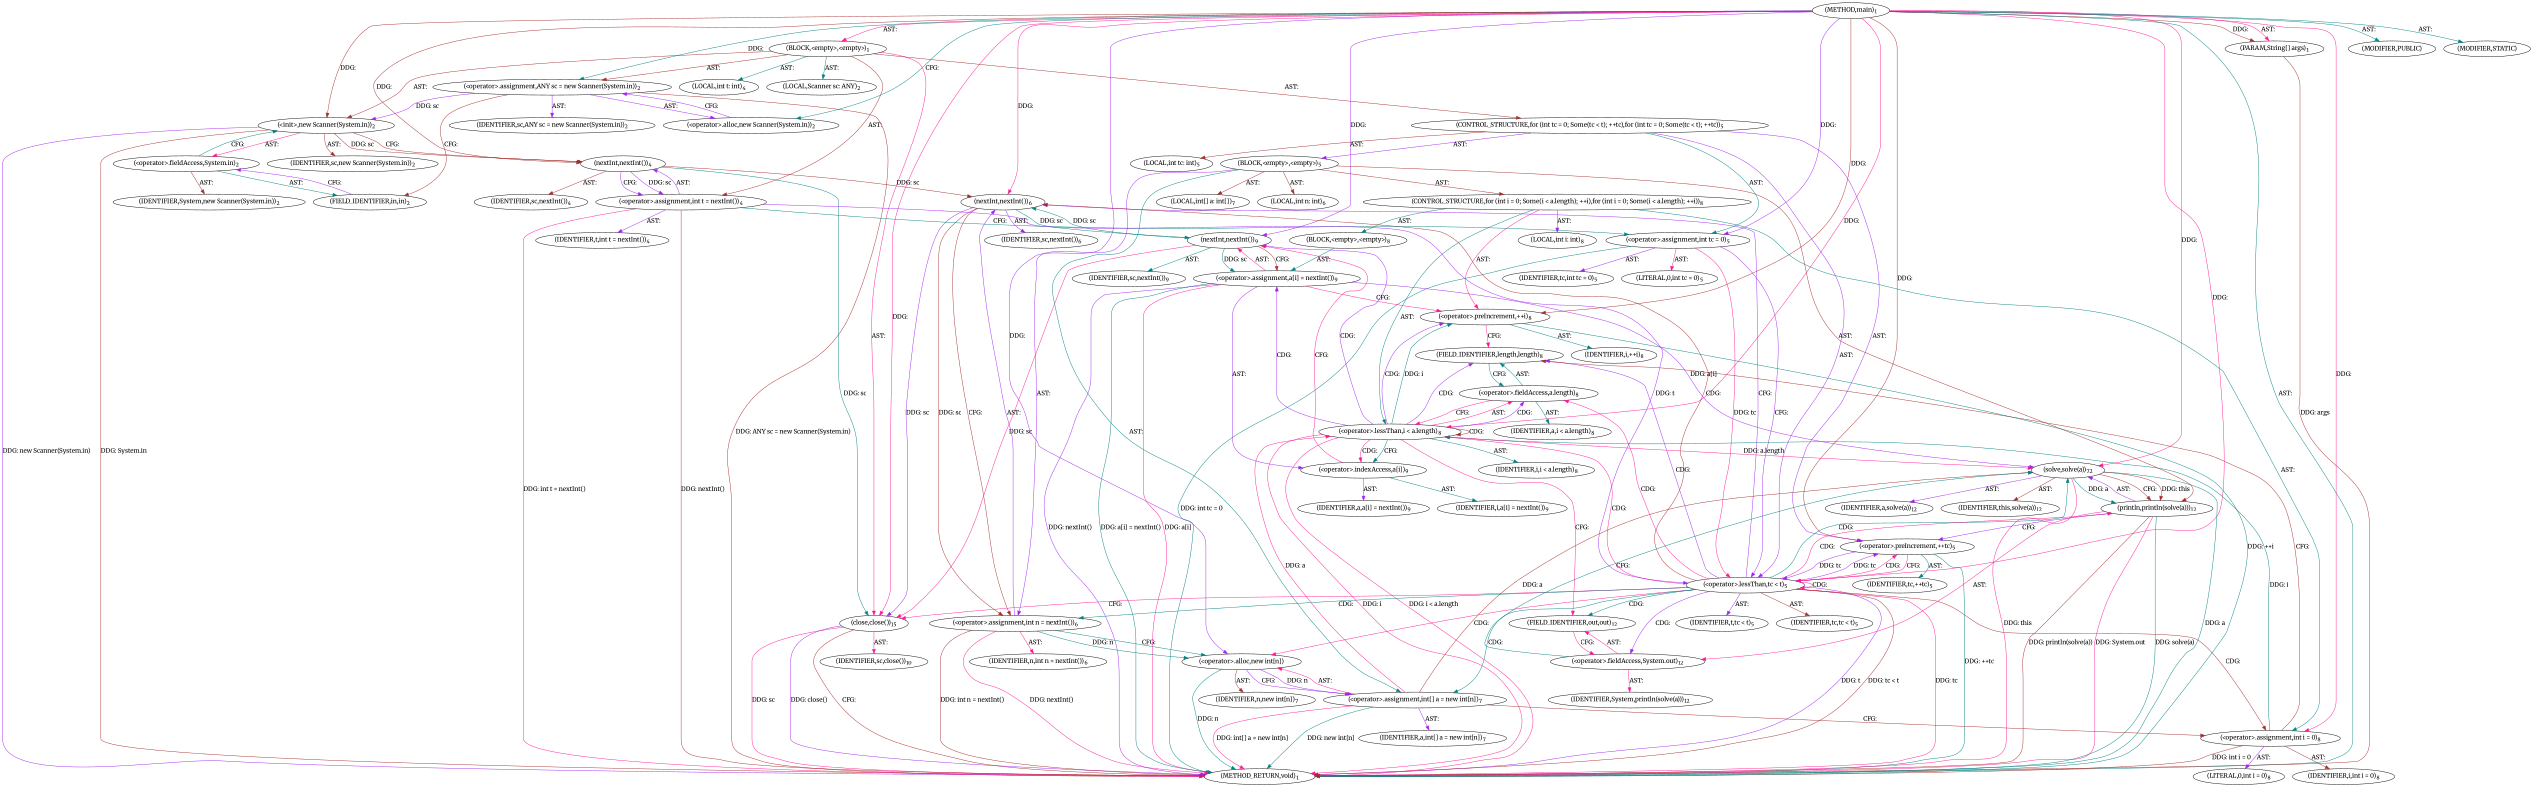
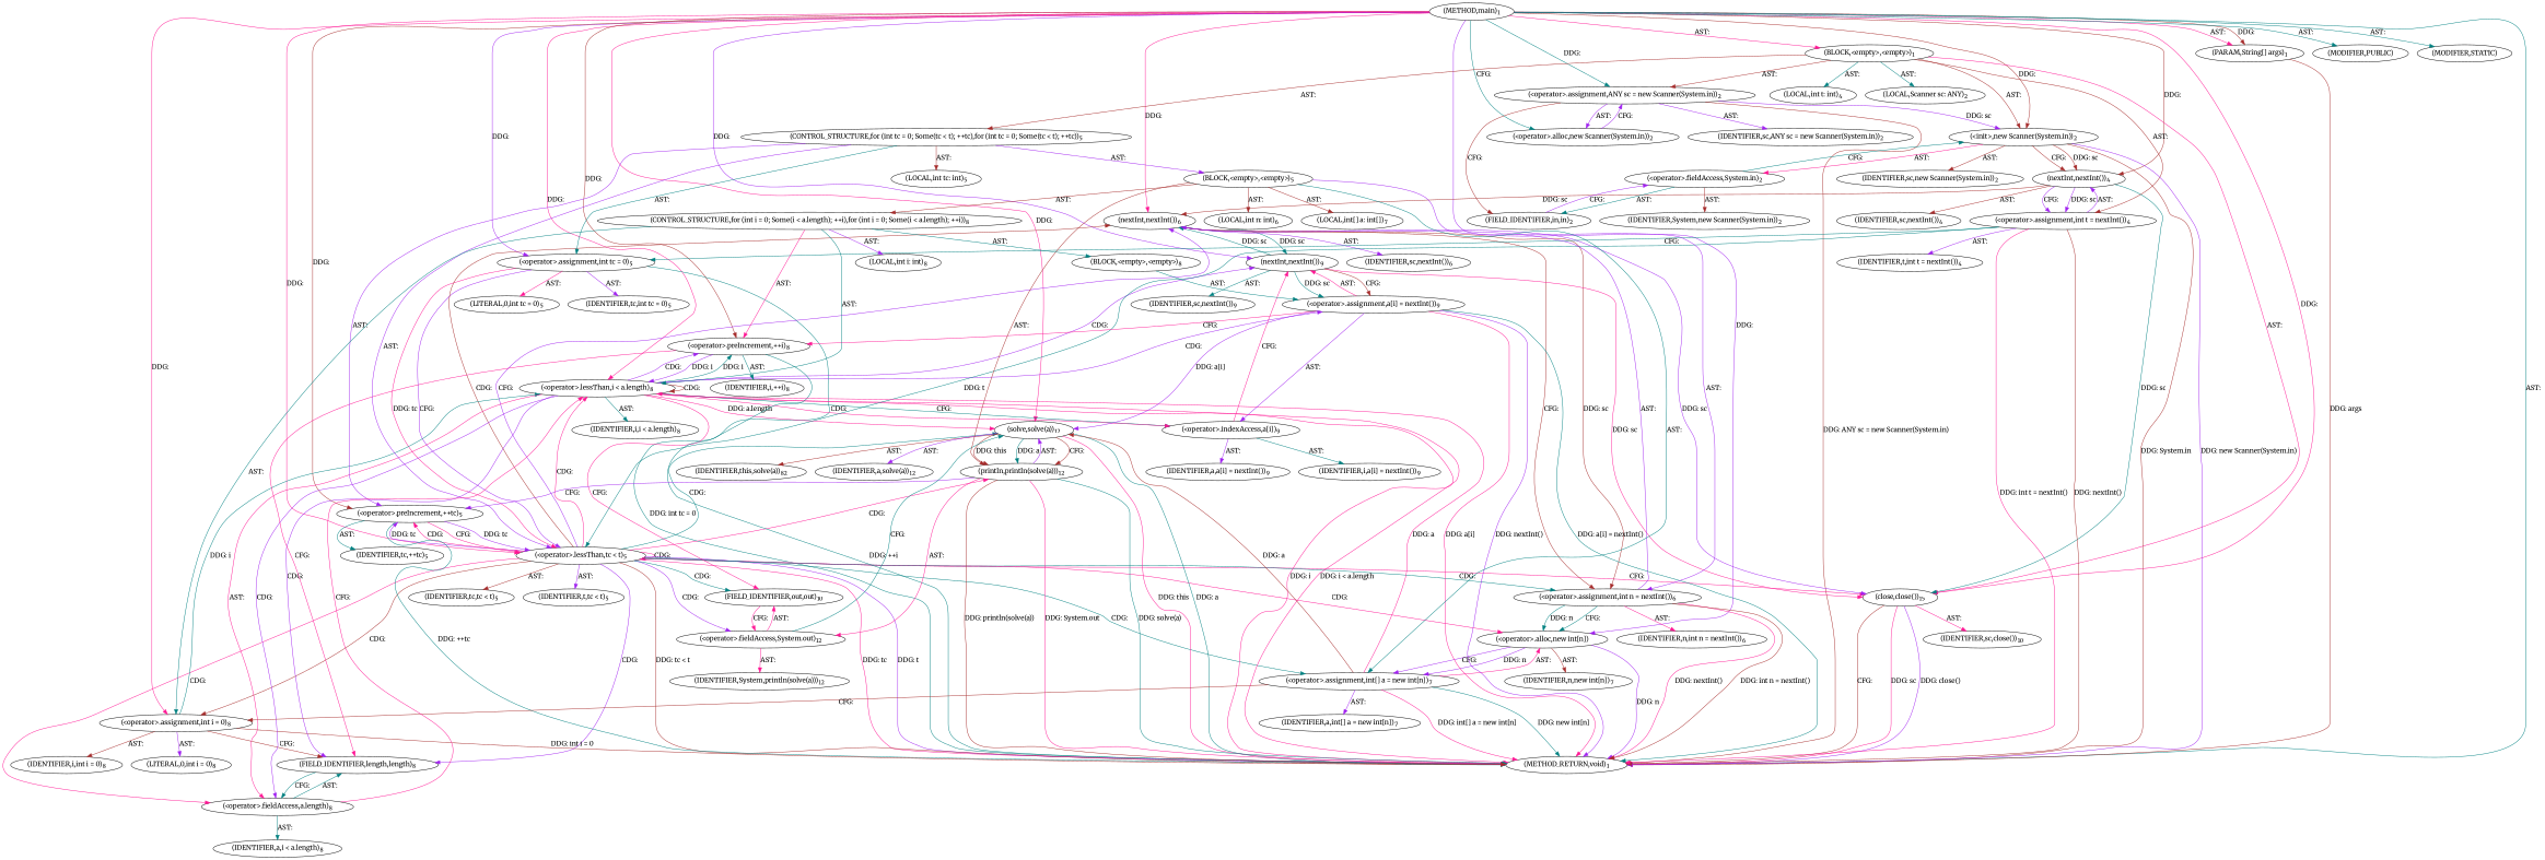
  digraph {
    fontname=Merriweather
    node [fontname=Merriweather]
    edge [color=deeppink fontname=Merriweather]
    n1 [label=<(METHOD,main)<SUB>1</SUB>>]
    n2 [label=<(PARAM,String[] args)<SUB>1</SUB>>]
    n3 [label=<(BLOCK,&lt;empty&gt;,&lt;empty&gt;)<SUB>1</SUB>>]
    n4 [label=<(&lt;operator&gt;.assignment,ANY sc = new Scanner(System.in))<SUB>2</SUB>>]
    n5 [label=<(&lt;operator&gt;.alloc,new Scanner(System.in))<SUB>2</SUB>>]
    n6 [label=<(&lt;init&gt;,new Scanner(System.in))<SUB>2</SUB>>]
    n7 [label=<(nextInt,nextInt())<SUB>4</SUB>>]
    n8 [label=<(&lt;operator&gt;.assignment,int tc = 0)<SUB>5</SUB>>]
    n9 [label=<(&lt;operator&gt;.lessThan,tc &lt; t)<SUB>5</SUB>>]
    n10 [label=<(&lt;operator&gt;.preIncrement,++tc)<SUB>5</SUB>>]
    n11 [label=<(nextInt,nextInt())<SUB>6</SUB>>]
    n12 [label=<(&lt;operator&gt;.alloc,new int[n])>]
    n13 [label=<(&lt;operator&gt;.assignment,int i = 0)<SUB>8</SUB>>]
    n14 [label=<(&lt;operator&gt;.lessThan,i &lt; a.length)<SUB>8</SUB>>]
    n15 [label=<(&lt;operator&gt;.preIncrement,++i)<SUB>8</SUB>>]
    n16 [label=<(nextInt,nextInt())<SUB>9</SUB>>]
-   n17 [label=<(solve,solve(a))<SUB>72</SUB>>]
+   n17 [label=<(solve,solve(a))<SUB>12</SUB>>]
    n18 [label=<(close,close())<SUB>15</SUB>>]
    n19 [label=<(MODIFIER,PUBLIC)>]
    n20 [label=<(MODIFIER,STATIC)>]
    n21 [label=<(METHOD_RETURN,void)<SUB>1</SUB>>]
    n22 [label=<(LOCAL,Scanner sc: ANY)<SUB>2</SUB>>]
    n23 [label=<(LOCAL,int t: int)<SUB>4</SUB>>]
    n24 [label=<(&lt;operator&gt;.assignment,int t = nextInt())<SUB>4</SUB>>]
    n25 [label=<(CONTROL_STRUCTURE,for (int tc = 0; Some(tc &lt; t); ++tc),for (int tc = 0; Some(tc &lt; t); ++tc))<SUB>5</SUB>>]
    n26 [label=<(IDENTIFIER,sc,ANY sc = new Scanner(System.in))<SUB>2</SUB>>]
    n27 [label=<(FIELD_IDENTIFIER,in,in)<SUB>2</SUB>>]
    n28 [label=<(IDENTIFIER,sc,new Scanner(System.in))<SUB>2</SUB>>]
    n29 [label=<(&lt;operator&gt;.fieldAccess,System.in)<SUB>2</SUB>>]
    n30 [label=<(IDENTIFIER,sc,nextInt())<SUB>4</SUB>>]
    n31 [label=<(IDENTIFIER,tc,int tc = 0)<SUB>5</SUB>>]
    n32 [label=<(LITERAL,0,int tc = 0)<SUB>5</SUB>>]
    n33 [label=<(IDENTIFIER,tc,tc &lt; t)<SUB>5</SUB>>]
    n34 [label=<(IDENTIFIER,t,tc &lt; t)<SUB>5</SUB>>]
    n35 [label=<(&lt;operator&gt;.assignment,int n = nextInt())<SUB>6</SUB>>]
    n36 [label=<(&lt;operator&gt;.assignment,int[] a = new int[n])<SUB>7</SUB>>]
    n37 [label=<(&lt;operator&gt;.fieldAccess,a.length)<SUB>8</SUB>>]
    n38 [label=<(FIELD_IDENTIFIER,length,length)<SUB>8</SUB>>]
    n39 [label=<(println,println(solve(a)))<SUB>12</SUB>>]
    n40 [label=<(&lt;operator&gt;.fieldAccess,System.out)<SUB>12</SUB>>]
-   n41 [label=<(FIELD_IDENTIFIER,out,out)<SUB>12</SUB>>]
+   n41 [label=<(FIELD_IDENTIFIER,out,out)<SUB>10</SUB>>]
    n42 [label=<(IDENTIFIER,tc,++tc)<SUB>5</SUB>>]
    n43 [label=<(IDENTIFIER,sc,nextInt())<SUB>6</SUB>>]
    n44 [label=<(IDENTIFIER,n,new int[n])<SUB>7</SUB>>]
    n45 [label=<(IDENTIFIER,i,int i = 0)<SUB>8</SUB>>]
    n46 [label=<(LITERAL,0,int i = 0)<SUB>8</SUB>>]
    n47 [label=<(IDENTIFIER,i,i &lt; a.length)<SUB>8</SUB>>]
    n48 [label=<(&lt;operator&gt;.assignment,a[i] = nextInt())<SUB>9</SUB>>]
    n49 [label=<(&lt;operator&gt;.indexAccess,a[i])<SUB>9</SUB>>]
    n50 [label=<(IDENTIFIER,i,++i)<SUB>8</SUB>>]
    n51 [label=<(IDENTIFIER,sc,nextInt())<SUB>9</SUB>>]
-   n52 [label=<(IDENTIFIER,this,solve(a))<SUB>12</SUB>>]
+   n52 [label=<(IDENTIFIER,this,solve(a))<SUB>82</SUB>>]
    n53 [label=<(IDENTIFIER,a,solve(a))<SUB>12</SUB>>]
    n54 [label=<(IDENTIFIER,sc,close())<SUB>10</SUB>>]
    n55 [label=<(IDENTIFIER,t,int t = nextInt())<SUB>4</SUB>>]
    n56 [label=<(LOCAL,int tc: int)<SUB>5</SUB>>]
    n57 [label=<(BLOCK,&lt;empty&gt;,&lt;empty&gt;)<SUB>5</SUB>>]
    n58 [label=<(IDENTIFIER,System,new Scanner(System.in))<SUB>2</SUB>>]
    n59 [label=<(LOCAL,int n: int)<SUB>6</SUB>>]
    n60 [label=<(LOCAL,int[] a: int[])<SUB>7</SUB>>]
    n61 [label=<(CONTROL_STRUCTURE,for (int i = 0; Some(i &lt; a.length); ++i),for (int i = 0; Some(i &lt; a.length); ++i))<SUB>8</SUB>>]
    n62 [label=<(IDENTIFIER,n,int n = nextInt())<SUB>6</SUB>>]
    n63 [label=<(IDENTIFIER,a,int[] a = new int[n])<SUB>7</SUB>>]
    n64 [label=<(IDENTIFIER,a,i &lt; a.length)<SUB>8</SUB>>]
    n65 [label=<(IDENTIFIER,System,println(solve(a)))<SUB>12</SUB>>]
    n66 [label=<(LOCAL,int i: int)<SUB>8</SUB>>]
    n67 [label=<(BLOCK,&lt;empty&gt;,&lt;empty&gt;)<SUB>8</SUB>>]
    n68 [label=<(IDENTIFIER,a,a[i] = nextInt())<SUB>9</SUB>>]
    n69 [label=<(IDENTIFIER,i,a[i] = nextInt())<SUB>9</SUB>>]
    n1 -> n2 [label="AST: "]
    n1 -> n2 [color=brown label="DDG: "]
    n1 -> n3 [label="AST: "]
    n1 -> n4 [color=teal label="DDG: "]
    n1 -> n5 [color=teal label="CFG: "]
    n1 -> n6 [color=brown label="DDG: "]
    n1 -> n7 [color=brown label="DDG: "]
    n1 -> n8 [color=purple label="DDG: "]
    n1 -> n9 [label="DDG: "]
    n1 -> n10 [color=brown label="DDG: "]
    n1 -> n11 [label="DDG: "]
    n1 -> n12 [color=purple label="DDG: "]
    n1 -> n13 [label="DDG: "]
    n1 -> n14 [label="DDG: "]
    n1 -> n15 [color=brown label="DDG: "]
    n1 -> n16 [color=purple label="DDG: "]
    n1 -> n17 [label="DDG: "]
    n1 -> n18 [label="DDG: "]
    n1 -> n19 [color=teal label="AST: "]
    n1 -> n20 [color=teal label="AST: "]
    n1 -> n21 [color=teal label="AST: "]
    n2 -> n21 [color=brown label="DDG: args"]
    n3 -> n4 [color=brown label="AST: "]
    n3 -> n6 [color=brown label="AST: "]
    n3 -> n18 [label="AST: "]
    n3 -> n22 [color=teal label="AST: "]
    n3 -> n23 [color=teal label="AST: "]
    n3 -> n24 [color=brown label="AST: "]
    n3 -> n25 [color=brown label="AST: "]
    n4 -> n5 [color=purple label="AST: "]
    n4 -> n6 [color=purple label="DDG: sc"]
    n4 -> n21 [color=brown label="DDG: ANY sc = new Scanner(System.in)"]
    n4 -> n26 [color=purple label="AST: "]
    n4 -> n27 [color=brown label="CFG: "]
    n5 -> n4 [color=purple label="CFG: "]
    n6 -> n7 [color=brown label="CFG: "]
    n6 -> n7 [color=brown label="DDG: sc"]
    n6 -> n21 [color=brown label="DDG: System.in"]
    n6 -> n21 [color=purple label="DDG: new Scanner(System.in)"]
    n6 -> n28 [color=brown label="AST: "]
    n6 -> n29 [label="AST: "]
    n7 -> n11 [color=brown label="DDG: sc"]
    n7 -> n18 [color=teal label="DDG: sc"]
    n7 -> n24 [color=purple label="CFG: "]
    n7 -> n24 [color=purple label="DDG: sc"]
    n7 -> n30 [color=brown label="AST: "]
    n8 -> n9 [color=purple label="CFG: "]
    n8 -> n9 [label="DDG: tc"]
    n8 -> n21 [color=teal label="DDG: int tc = 0"]
    n8 -> n31 [color=purple label="AST: "]
    n8 -> n32 [label="AST: "]
    n9 -> n9 [label="CDG: "]
    n9 -> n10 [color=purple label="DDG: tc"]
    n9 -> n10 [label="CDG: "]
    n9 -> n11 [color=purple label="CFG: "]
    n9 -> n11 [color=brown label="CDG: "]
    n9 -> n12 [label="CDG: "]
    n9 -> n13 [color=brown label="CDG: "]
    n9 -> n14 [label="CDG: "]
    n9 -> n17 [color=teal label="CDG: "]
    n9 -> n18 [label="CFG: "]
    n9 -> n21 [label="DDG: tc"]
    n9 -> n21 [color=purple label="DDG: t"]
    n9 -> n21 [color=brown label="DDG: tc &lt; t"]
    n9 -> n33 [color=brown label="AST: "]
    n9 -> n34 [color=purple label="AST: "]
    n9 -> n35 [color=teal label="CDG: "]
    n9 -> n36 [color=teal label="CDG: "]
    n9 -> n37 [label="CDG: "]
    n9 -> n38 [color=purple label="CDG: "]
    n9 -> n39 [label="CDG: "]
    n9 -> n40 [color=purple label="CDG: "]
    n9 -> n41 [color=teal label="CDG: "]
    n10 -> n9 [label="CFG: "]
    n10 -> n9 [color=purple label="DDG: tc"]
    n10 -> n21 [color=teal label="DDG: ++tc"]
    n10 -> n42 [color=teal label="AST: "]
    n11 -> n16 [color=teal label="DDG: sc"]
    n11 -> n18 [color=purple label="DDG: sc"]
    n11 -> n35 [color=brown label="CFG: "]
    n11 -> n35 [color=brown label="DDG: sc"]
    n11 -> n43 [color=purple label="AST: "]
-   n12 -> n21 [color=teal label="DDG: n"]
+   n12 -> n21 [color=purple label="DDG: n"]
    n12 -> n36 [color=purple label="CFG: "]
    n12 -> n36 [color=purple label="DDG: n"]
    n12 -> n44 [color=brown label="AST: "]
    n13 -> n14 [color=teal label="DDG: i"]
    n13 -> n21 [color=brown label="DDG: int i = 0"]
    n13 -> n38 [color=brown label="CFG: "]
    n13 -> n45 [color=brown label="AST: "]
    n13 -> n46 [color=purple label="AST: "]
    n14 -> n14 [color=brown label="CDG: "]
    n14 -> n15 [color=teal label="DDG: i"]
    n14 -> n15 [color=purple label="CDG: "]
    n14 -> n16 [color=purple label="CDG: "]
    n14 -> n17 [label="DDG: a.length"]
    n14 -> n21 [label="DDG: i"]
    n14 -> n21 [label="DDG: i &lt; a.length"]
    n14 -> n37 [label="AST: "]
    n14 -> n37 [color=purple label="CDG: "]
    n14 -> n38 [color=purple label="CDG: "]
    n14 -> n41 [label="CFG: "]
    n14 -> n47 [color=teal label="AST: "]
    n14 -> n48 [color=purple label="CDG: "]
    n14 -> n49 [color=teal label="CFG: "]
    n14 -> n49 [label="CDG: "]
+   n15 -> n14 [color=purple label="DDG: i"]
    n15 -> n21 [color=teal label="DDG: ++i"]
    n15 -> n38 [label="CFG: "]
    n15 -> n50 [color=teal label="AST: "]
    n16 -> n11 [color=teal label="DDG: sc"]
    n16 -> n18 [label="DDG: sc"]
    n16 -> n48 [color=brown label="CFG: "]
    n16 -> n48 [color=teal label="DDG: sc"]
    n16 -> n51 [color=teal label="AST: "]
    n17 -> n21 [color=teal label="DDG: a"]
    n17 -> n21 [label="DDG: this"]
    n17 -> n39 [color=brown label="CFG: "]
    n17 -> n39 [color=brown label="DDG: this"]
    n17 -> n39 [color=teal label="DDG: a"]
    n17 -> n52 [color=brown label="AST: "]
    n17 -> n53 [color=purple label="AST: "]
    n18 -> n21 [color=brown label="CFG: "]
    n18 -> n21 [label="DDG: sc"]
    n18 -> n21 [color=purple label="DDG: close()"]
    n18 -> n54 [label="AST: "]
    n24 -> n7 [color=purple label="AST: "]
    n24 -> n8 [color=teal label="CFG: "]
-   n24 -> n9 [color=purple label="DDG: t"]
+   n24 -> n9 [color=teal label="DDG: t"]
    n24 -> n21 [color=brown label="DDG: nextInt()"]
    n24 -> n21 [label="DDG: int t = nextInt()"]
    n24 -> n55 [color=purple label="AST: "]
    n25 -> n8 [color=teal label="AST: "]
    n25 -> n9 [color=purple label="AST: "]
    n25 -> n10 [color=purple label="AST: "]
    n25 -> n56 [color=brown label="AST: "]
    n25 -> n57 [color=purple label="AST: "]
    n27 -> n29 [color=purple label="CFG: "]
    n29 -> n6 [color=teal label="CFG: "]
    n29 -> n27 [color=teal label="AST: "]
    n29 -> n58 [color=brown label="AST: "]
    n35 -> n11 [color=purple label="AST: "]
    n35 -> n12 [color=teal label="CFG: "]
    n35 -> n12 [color=teal label="DDG: n"]
    n35 -> n21 [label="DDG: nextInt()"]
    n35 -> n21 [color=brown label="DDG: int n = nextInt()"]
    n35 -> n62 [label="AST: "]
    n36 -> n12 [label="AST: "]
    n36 -> n13 [color=brown label="CFG: "]
    n36 -> n14 [label="DDG: a"]
    n36 -> n17 [color=brown label="DDG: a"]
    n36 -> n21 [color=teal label="DDG: new int[n]"]
    n36 -> n21 [label="DDG: int[] a = new int[n]"]
    n36 -> n63 [color=purple label="AST: "]
    n37 -> n14 [label="CFG: "]
    n37 -> n38 [color=teal label="AST: "]
    n37 -> n64 [color=teal label="AST: "]
    n38 -> n37 [color=teal label="CFG: "]
    n39 -> n10 [color=purple label="CFG: "]
    n39 -> n17 [color=purple label="AST: "]
    n39 -> n21 [label="DDG: System.out"]
    n39 -> n21 [color=teal label="DDG: solve(a)"]
    n39 -> n21 [color=brown label="DDG: println(solve(a))"]
    n39 -> n40 [label="AST: "]
    n40 -> n17 [color=teal label="CFG: "]
    n40 -> n41 [label="AST: "]
    n40 -> n65 [label="AST: "]
    n41 -> n40 [label="CFG: "]
    n48 -> n15 [label="CFG: "]
    n48 -> n16 [label="AST: "]
    n48 -> n17 [color=purple label="DDG: a[i]"]
    n48 -> n21 [label="DDG: a[i]"]
    n48 -> n21 [color=purple label="DDG: nextInt()"]
    n48 -> n21 [color=teal label="DDG: a[i] = nextInt()"]
    n48 -> n49 [color=purple label="AST: "]
    n49 -> n16 [label="CFG: "]
    n49 -> n68 [color=purple label="AST: "]
    n49 -> n69 [color=teal label="AST: "]
    n57 -> n35 [color=purple label="AST: "]
    n57 -> n36 [color=teal label="AST: "]
    n57 -> n39 [color=brown label="AST: "]
    n57 -> n59 [color=brown label="AST: "]
    n57 -> n60 [color=brown label="AST: "]
    n57 -> n61 [color=brown label="AST: "]
    n61 -> n13 [color=teal label="AST: "]
    n61 -> n14 [color=teal label="AST: "]
    n61 -> n15 [label="AST: "]
    n61 -> n66 [color=purple label="AST: "]
    n61 -> n67 [color=teal label="AST: "]
    n67 -> n48 [color=teal label="AST: "]
  }
